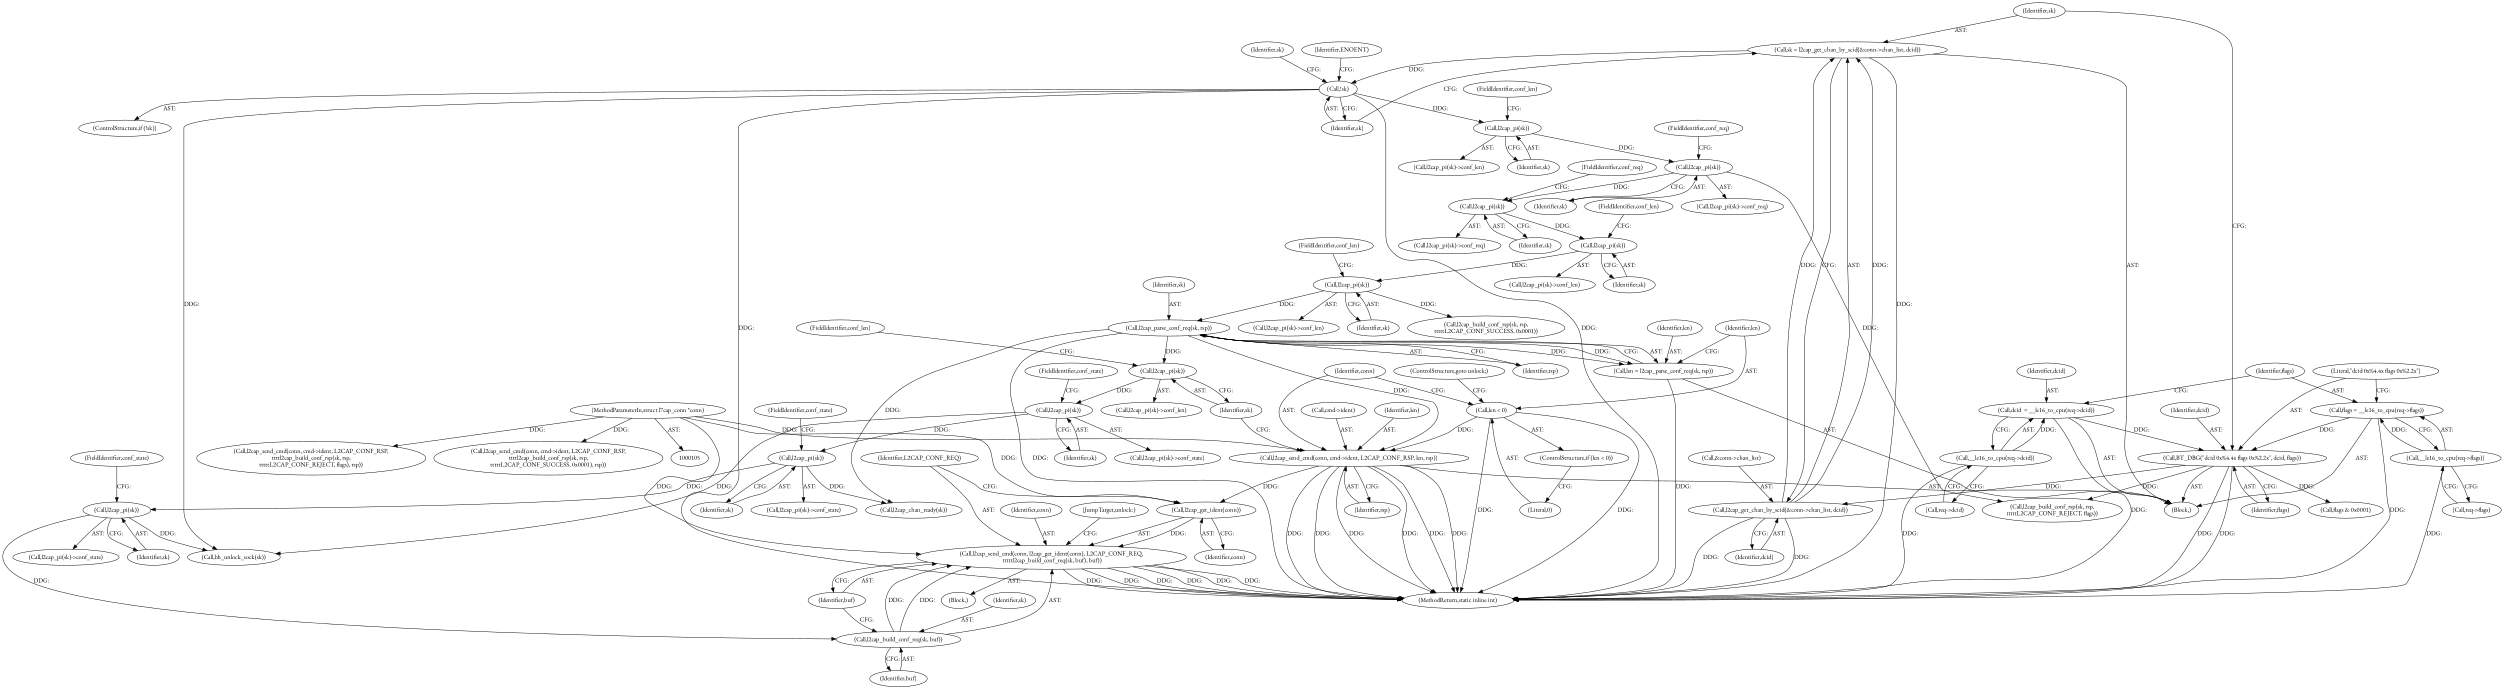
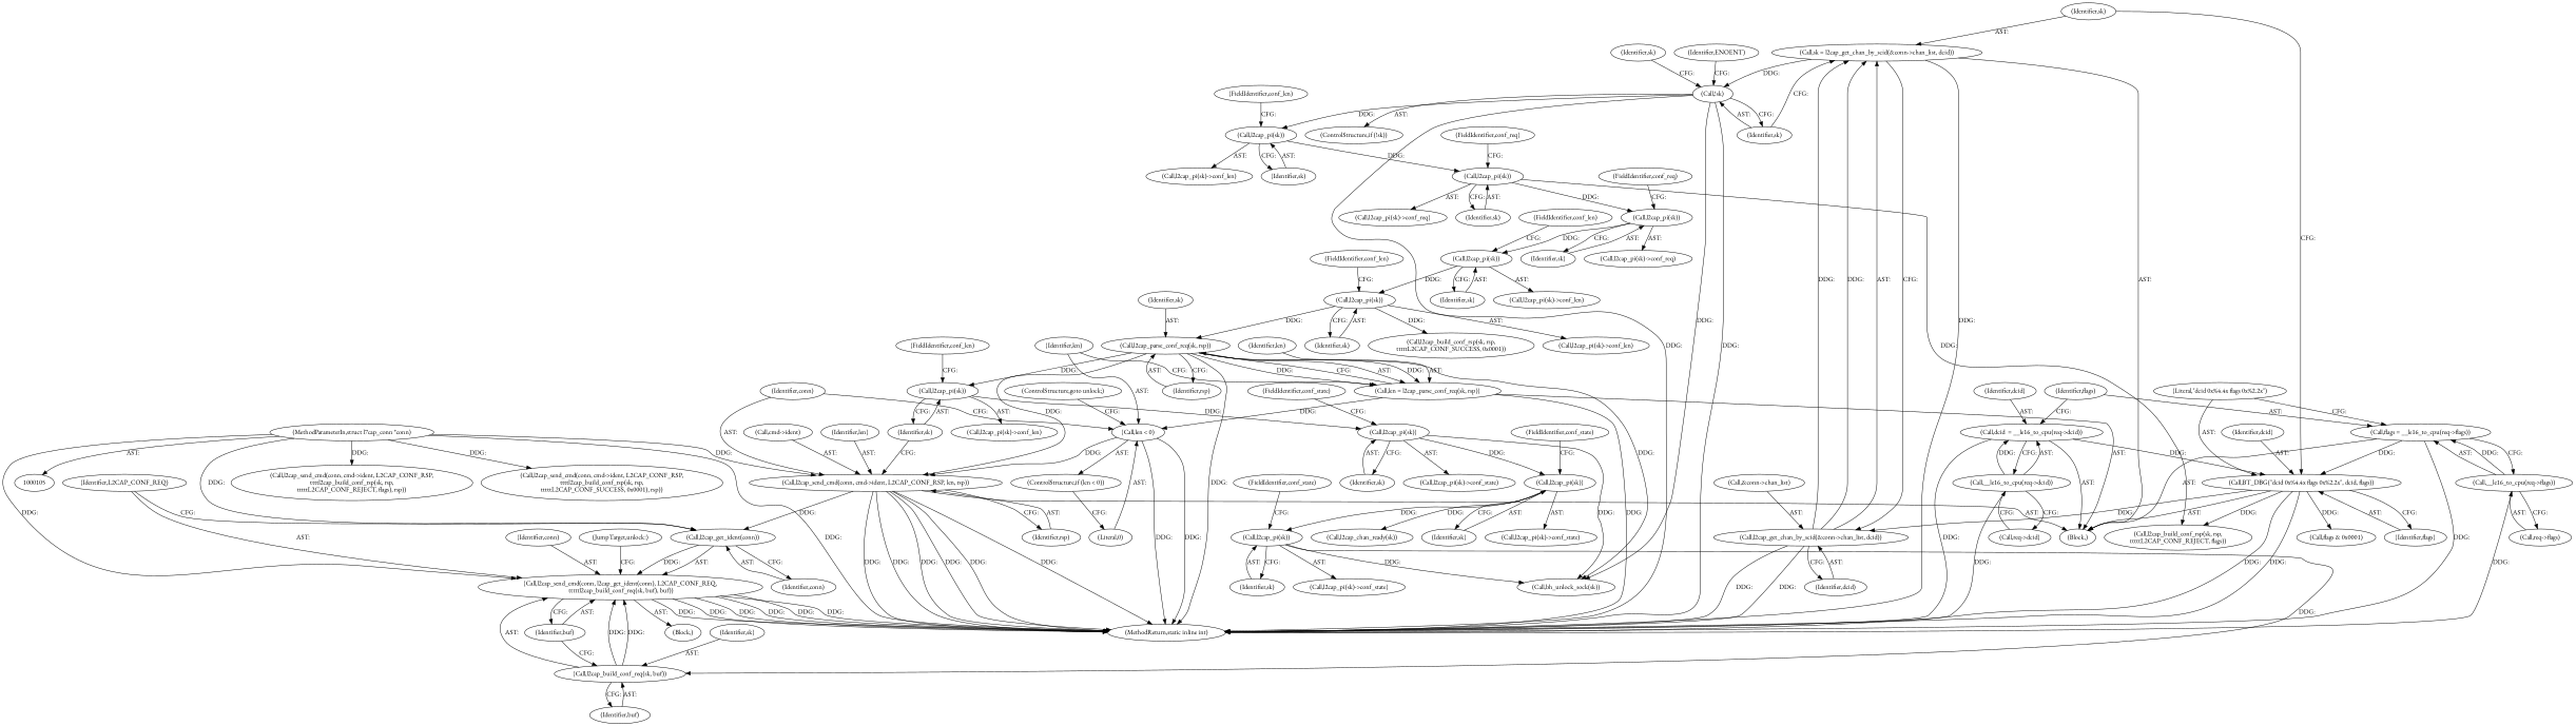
  digraph {
    fontname="EB Garamond"
    node [fontname="EB Garamond"]
    edge [fontname="EB Garamond"]
    n1 [label="(Call,l2cap_send_cmd(conn, l2cap_get_ident(conn), L2CAP_CONF_REQ,\n \t\t\t\t\tl2cap_build_conf_req(sk, buf), buf))"]
    n2 [label="(Identifier,buf)"]
    n3 [label="(MethodReturn,static inline int)"]
    n4 [label="(Block,)"]
    n5 [label="(Call,l2cap_build_conf_req(sk, buf))"]
    n6 [label="(Call,l2cap_get_ident(conn))"]
    n7 [label="(Identifier,conn)"]
    n8 [label="(Call,l2cap_send_cmd(conn, cmd->ident, L2CAP_CONF_RSP, len, rsp))"]
    n9 [label="(Block,)"]
    n10 [label="(Identifier,rsp)"]
    n11 [label="(MethodParameterIn,struct l7cap_conn *conn)"]
    n12 [label="(Call,l2cap_send_cmd(conn, cmd->ident, L2CAP_CONF_RSP,\n\t\t\t\tl2cap_build_conf_rsp(sk, rsp,\n\t\t\t\t\tL2CAP_CONF_REJECT, flags), rsp))"]
    n13 [label="(Call,l2cap_send_cmd(conn, cmd->ident, L2CAP_CONF_RSP,\n\t\t\t\tl2cap_build_conf_rsp(sk, rsp,\n\t\t\t\t\tL2CAP_CONF_SUCCESS, 0x0001), rsp))"]
    1000105
    n15 [label="(Call,len < 0)"]
    n16 [label="(ControlStructure,if (len < 0))"]
    n17 [label="(Literal,0)"]
    n18 [label="(Call,len = l2cap_parse_conf_req(sk, rsp))"]
    n19 [label="(Call,l2cap_parse_conf_req(sk, rsp))"]
    n20 [label="(Call,l2cap_pi(sk))"]
    n21 [label="(Identifier,rsp)"]
    n22 [label="(Call,bh_unlock_sock(sk))"]
    n23 [label="(Call,l2cap_pi(sk))"]
    n24 [label="(Identifier,sk)"]
    n25 [label="(Call,l2cap_pi(sk)->conf_len)"]
    n26 [label="(Call,l2cap_pi(sk))"]
    n27 [label="(Identifier,sk)"]
    n28 [label="(Call,l2cap_build_conf_rsp(sk, rsp,\n\t\t\t\t\tL2CAP_CONF_SUCCESS, 0x0001))"]
    n29 [label="(Call,l2cap_pi(sk)->conf_len)"]
    n30 [label="(Call,l2cap_pi(sk))"]
    n31 [label="(Call,l2cap_pi(sk)->conf_len)"]
    n32 [label="(Identifier,sk)"]
    n33 [label="(Call,l2cap_pi(sk))"]
    n34 [label="(Call,l2cap_pi(sk)->conf_req)"]
    n35 [label="(Identifier,sk)"]
    n36 [label="(Call,l2cap_pi(sk))"]
    n37 [label="(Call,l2cap_pi(sk)->conf_req)"]
    n38 [label="(Identifier,sk)"]
    n39 [label="(Call,l2cap_build_conf_rsp(sk, rsp,\n\t\t\t\t\tL2CAP_CONF_REJECT, flags))"]
    n40 [label="(Call,l2cap_pi(sk))"]
    n41 [label="(Call,l2cap_pi(sk)->conf_len)"]
    n42 [label="(Identifier,sk)"]
    n43 [label="(Call,!sk)"]
    n44 [label="(Identifier,sk)"]
    n45 [label="(ControlStructure,if (!sk))"]
    n46 [label="(Call,sk = l2cap_get_chan_by_scid(&conn->chan_list, dcid))"]
    n47 [label="(Call,l2cap_get_chan_by_scid(&conn->chan_list, dcid))"]
    n48 [label="(Identifier,dcid)"]
    n49 [label="(Call,BT_DBG(\"dcid 0x%4.4x flags 0x%2.2x\", dcid, flags))"]
    n50 [label="(Call,flags & 0x0001)"]
    n51 [label="(Identifier,flags)"]
    n52 [label="(Call,dcid  = __le16_to_cpu(req->dcid))"]
    n53 [label="(Call,__le16_to_cpu(req->dcid))"]
    n54 [label="(Call,req->dcid)"]
    n55 [label="(Call,flags = __le16_to_cpu(req->flags))"]
    n56 [label="(Call,__le16_to_cpu(req->flags))"]
    n57 [label="(Call,req->flags)"]
    n58 [label="(Identifier,buf)"]
    n59 [label="(Call,l2cap_pi(sk))"]
    n60 [label="(Identifier,sk)"]
    n61 [label="(Call,l2cap_pi(sk)->conf_state)"]
    n62 [label="(Call,l2cap_pi(sk))"]
    n63 [label="(Call,l2cap_pi(sk)->conf_state)"]
    n64 [label="(Call,l2cap_chan_ready(sk))"]
    n65 [label="(Identifier,sk)"]
    n66 [label="(Call,l2cap_pi(sk)->conf_state)"]
    n67 [label="(Identifier,sk)"]
    n68 [label="(Identifier,sk)"]
    n69 [label="(Identifier,dcid)"]
    n70 [label="(Identifier,sk)"]
    n71 [label="(FieldIdentifier,conf_req)"]
    n72 [label="(Call,&conn->chan_list)"]
    n73 [label="(Identifier,conn)"]
    n74 [label="(FieldIdentifier,conf_state)"]
    n75 [label="(Literal,\"dcid 0x%4.4x flags 0x%2.2x\")"]
    n76 [label="(Identifier,flags)"]
    n77 [label="(Identifier,len)"]
    n78 [label="(ControlStructure,goto unlock;)"]
    n79 [label="(Identifier,len)"]
    n80 [label="(Identifier,sk)"]
    n81 [label="(FieldIdentifier,conf_state)"]
    n82 [label="(FieldIdentifier,conf_len)"]
    n83 [label="(Identifier,ENOENT)"]
    n84 [label="(FieldIdentifier,conf_len)"]
    n85 [label="(FieldIdentifier,conf_len)"]
    n86 [label="(FieldIdentifier,conf_state)"]
    n87 [label="(Call,cmd->ident)"]
    n88 [label="(JumpTarget,unlock:)"]
    n89 [label="(Identifier,conn)"]
    n90 [label="(Identifier,L2CAP_CONF_REQ)"]
    n91 [label="(Identifier,dcid)"]
    n92 [label="(FieldIdentifier,conf_req)"]
    n93 [label="(Identifier,sk)"]
    n94 [label="(Identifier,len)"]
    n95 [label="(FieldIdentifier,conf_len)"]
    n1 -> n2 [label="CFG: "]
    n1 -> n3 [label="DDG: "]
    n1 -> n3 [label="DDG: "]
    n1 -> n3 [label="DDG: "]
    n1 -> n3 [label="DDG: "]
    n1 -> n3 [label="DDG: "]
    n1 -> n3 [label="DDG: "]
    n1 -> n4 [label="AST: "]
    n2 -> n1 [label="AST: "]
    n2 -> n5 [label="CFG: "]
    n5 -> n1 [label="AST: "]
    n5 -> n1 [label="DDG: "]
    n5 -> n1 [label="DDG: "]
    n5 -> n58 [label="CFG: "]
    n6 -> n1 [label="AST: "]
    n6 -> n1 [label="DDG: "]
    n6 -> n7 [label="CFG: "]
    n7 -> n6 [label="AST: "]
    n8 -> n3 [label="DDG: "]
    n8 -> n3 [label="DDG: "]
    n8 -> n3 [label="DDG: "]
    n8 -> n3 [label="DDG: "]
    n8 -> n3 [label="DDG: "]
    n8 -> n3 [label="DDG: "]
    n8 -> n6 [label="DDG: "]
    n8 -> n9 [label="AST: "]
    n8 -> n10 [label="CFG: "]
    n10 -> n8 [label="AST: "]
    n11 -> n1 [label="DDG: "]
+   n11 -> n3 [label="DDG: "]
    n11 -> n6 [label="DDG: "]
    n11 -> n8 [label="DDG: "]
    n11 -> n12 [label="DDG: "]
    n11 -> n13 [label="DDG: "]
    n11 -> 1000105 [label="AST: "]
    n15 -> n3 [label="DDG: "]
    n15 -> n3 [label="DDG: "]
    n15 -> n8 [label="DDG: "]
    n15 -> n16 [label="AST: "]
    n16 -> n17 [label="CFG: "]
    n17 -> n15 [label="AST: "]
    n18 -> n3 [label="DDG: "]
    n18 -> n9 [label="AST: "]
+   n18 -> n15 [label="DDG: "]
    n18 -> n19 [label="CFG: "]
    n19 -> n3 [label="DDG: "]
    n19 -> n8 [label="DDG: "]
    n19 -> n18 [label="AST: "]
    n19 -> n18 [label="DDG: "]
    n19 -> n18 [label="DDG: "]
    n19 -> n20 [label="DDG: "]
    n19 -> n21 [label="CFG: "]
-   n19 -> n64 [label="DDG: "]
+   n19 -> n22 [label="DDG: "]
    n20 -> n23 [label="DDG: "]
    n20 -> n24 [label="CFG: "]
    n20 -> n25 [label="AST: "]
    n21 -> n19 [label="AST: "]
    n23 -> n22 [label="DDG: "]
    n23 -> n62 [label="DDG: "]
    n23 -> n66 [label="AST: "]
    n23 -> n67 [label="CFG: "]
    n24 -> n8 [label="CFG: "]
    n24 -> n20 [label="AST: "]
    n26 -> n19 [label="DDG: "]
    n26 -> n27 [label="CFG: "]
    n26 -> n28 [label="DDG: "]
    n26 -> n29 [label="AST: "]
    n27 -> n26 [label="AST: "]
    n30 -> n26 [label="DDG: "]
    n30 -> n31 [label="AST: "]
    n30 -> n32 [label="CFG: "]
    n32 -> n30 [label="AST: "]
    n33 -> n30 [label="DDG: "]
    n33 -> n34 [label="AST: "]
    n33 -> n35 [label="CFG: "]
    n35 -> n33 [label="AST: "]
    n36 -> n33 [label="DDG: "]
    n36 -> n37 [label="AST: "]
    n36 -> n38 [label="CFG: "]
    n36 -> n39 [label="DDG: "]
    n38 -> n36 [label="AST: "]
    n40 -> n36 [label="DDG: "]
    n40 -> n41 [label="AST: "]
    n40 -> n42 [label="CFG: "]
    n42 -> n40 [label="AST: "]
    n43 -> n3 [label="DDG: "]
    n43 -> n3 [label="DDG: "]
    n43 -> n22 [label="DDG: "]
    n43 -> n40 [label="DDG: "]
    n43 -> n44 [label="CFG: "]
    n43 -> n45 [label="AST: "]
    n44 -> n43 [label="AST: "]
    n44 -> n46 [label="CFG: "]
    n46 -> n3 [label="DDG: "]
    n46 -> n9 [label="AST: "]
    n46 -> n43 [label="DDG: "]
    n46 -> n47 [label="CFG: "]
    n47 -> n3 [label="DDG: "]
    n47 -> n3 [label="DDG: "]
    n47 -> n46 [label="AST: "]
    n47 -> n46 [label="DDG: "]
    n47 -> n46 [label="DDG: "]
    n47 -> n48 [label="CFG: "]
    n48 -> n47 [label="AST: "]
    n49 -> n3 [label="DDG: "]
    n49 -> n3 [label="DDG: "]
    n49 -> n9 [label="AST: "]
    n49 -> n39 [label="DDG: "]
    n49 -> n47 [label="DDG: "]
    n49 -> n50 [label="DDG: "]
    n49 -> n51 [label="CFG: "]
    n51 -> n49 [label="AST: "]
    n52 -> n3 [label="DDG: "]
    n52 -> n9 [label="AST: "]
    n52 -> n49 [label="DDG: "]
    n52 -> n53 [label="CFG: "]
    n53 -> n3 [label="DDG: "]
    n53 -> n52 [label="AST: "]
    n53 -> n52 [label="DDG: "]
    n53 -> n54 [label="CFG: "]
    n54 -> n53 [label="CFG: "]
    n55 -> n3 [label="DDG: "]
    n55 -> n9 [label="AST: "]
    n55 -> n49 [label="DDG: "]
    n55 -> n56 [label="CFG: "]
    n56 -> n3 [label="DDG: "]
    n56 -> n55 [label="AST: "]
    n56 -> n55 [label="DDG: "]
    n56 -> n57 [label="CFG: "]
-   n57 -> n56 [label="CFG: "]
+   n57 -> n56 [label="AST: "]
    n58 -> n5 [label="AST: "]
    n59 -> n5 [label="DDG: "]
    n59 -> n22 [label="DDG: "]
    n59 -> n60 [label="CFG: "]
    n59 -> n61 [label="AST: "]
    n60 -> n59 [label="AST: "]
    n62 -> n59 [label="DDG: "]
    n62 -> n63 [label="AST: "]
    n62 -> n64 [label="DDG: "]
    n62 -> n65 [label="CFG: "]
    n65 -> n62 [label="AST: "]
    n67 -> n23 [label="AST: "]
    n68 -> n5 [label="AST: "]
    n69 -> n52 [label="AST: "]
    n70 -> n43 [label="CFG: "]
    n71 -> n33 [label="CFG: "]
    n72 -> n47 [label="AST: "]
    n73 -> n8 [label="AST: "]
    n73 -> n15 [label="CFG: "]
    n74 -> n23 [label="CFG: "]
    n75 -> n49 [label="AST: "]
    n75 -> n55 [label="CFG: "]
    n76 -> n52 [label="CFG: "]
    n76 -> n55 [label="AST: "]
    n77 -> n18 [label="AST: "]
    n78 -> n15 [label="CFG: "]
    n79 -> n15 [label="AST: "]
    n79 -> n18 [label="CFG: "]
    n80 -> n19 [label="AST: "]
    n81 -> n62 [label="CFG: "]
    n82 -> n20 [label="CFG: "]
    n83 -> n43 [label="CFG: "]
    n84 -> n30 [label="CFG: "]
    n85 -> n26 [label="CFG: "]
    n86 -> n59 [label="CFG: "]
    n87 -> n8 [label="AST: "]
    n88 -> n1 [label="CFG: "]
    n89 -> n1 [label="AST: "]
    n90 -> n1 [label="AST: "]
    n90 -> n6 [label="CFG: "]
    n91 -> n49 [label="AST: "]
    n92 -> n36 [label="CFG: "]
    n93 -> n46 [label="AST: "]
    n93 -> n49 [label="CFG: "]
    n94 -> n8 [label="AST: "]
    n95 -> n40 [label="CFG: "]
  }
